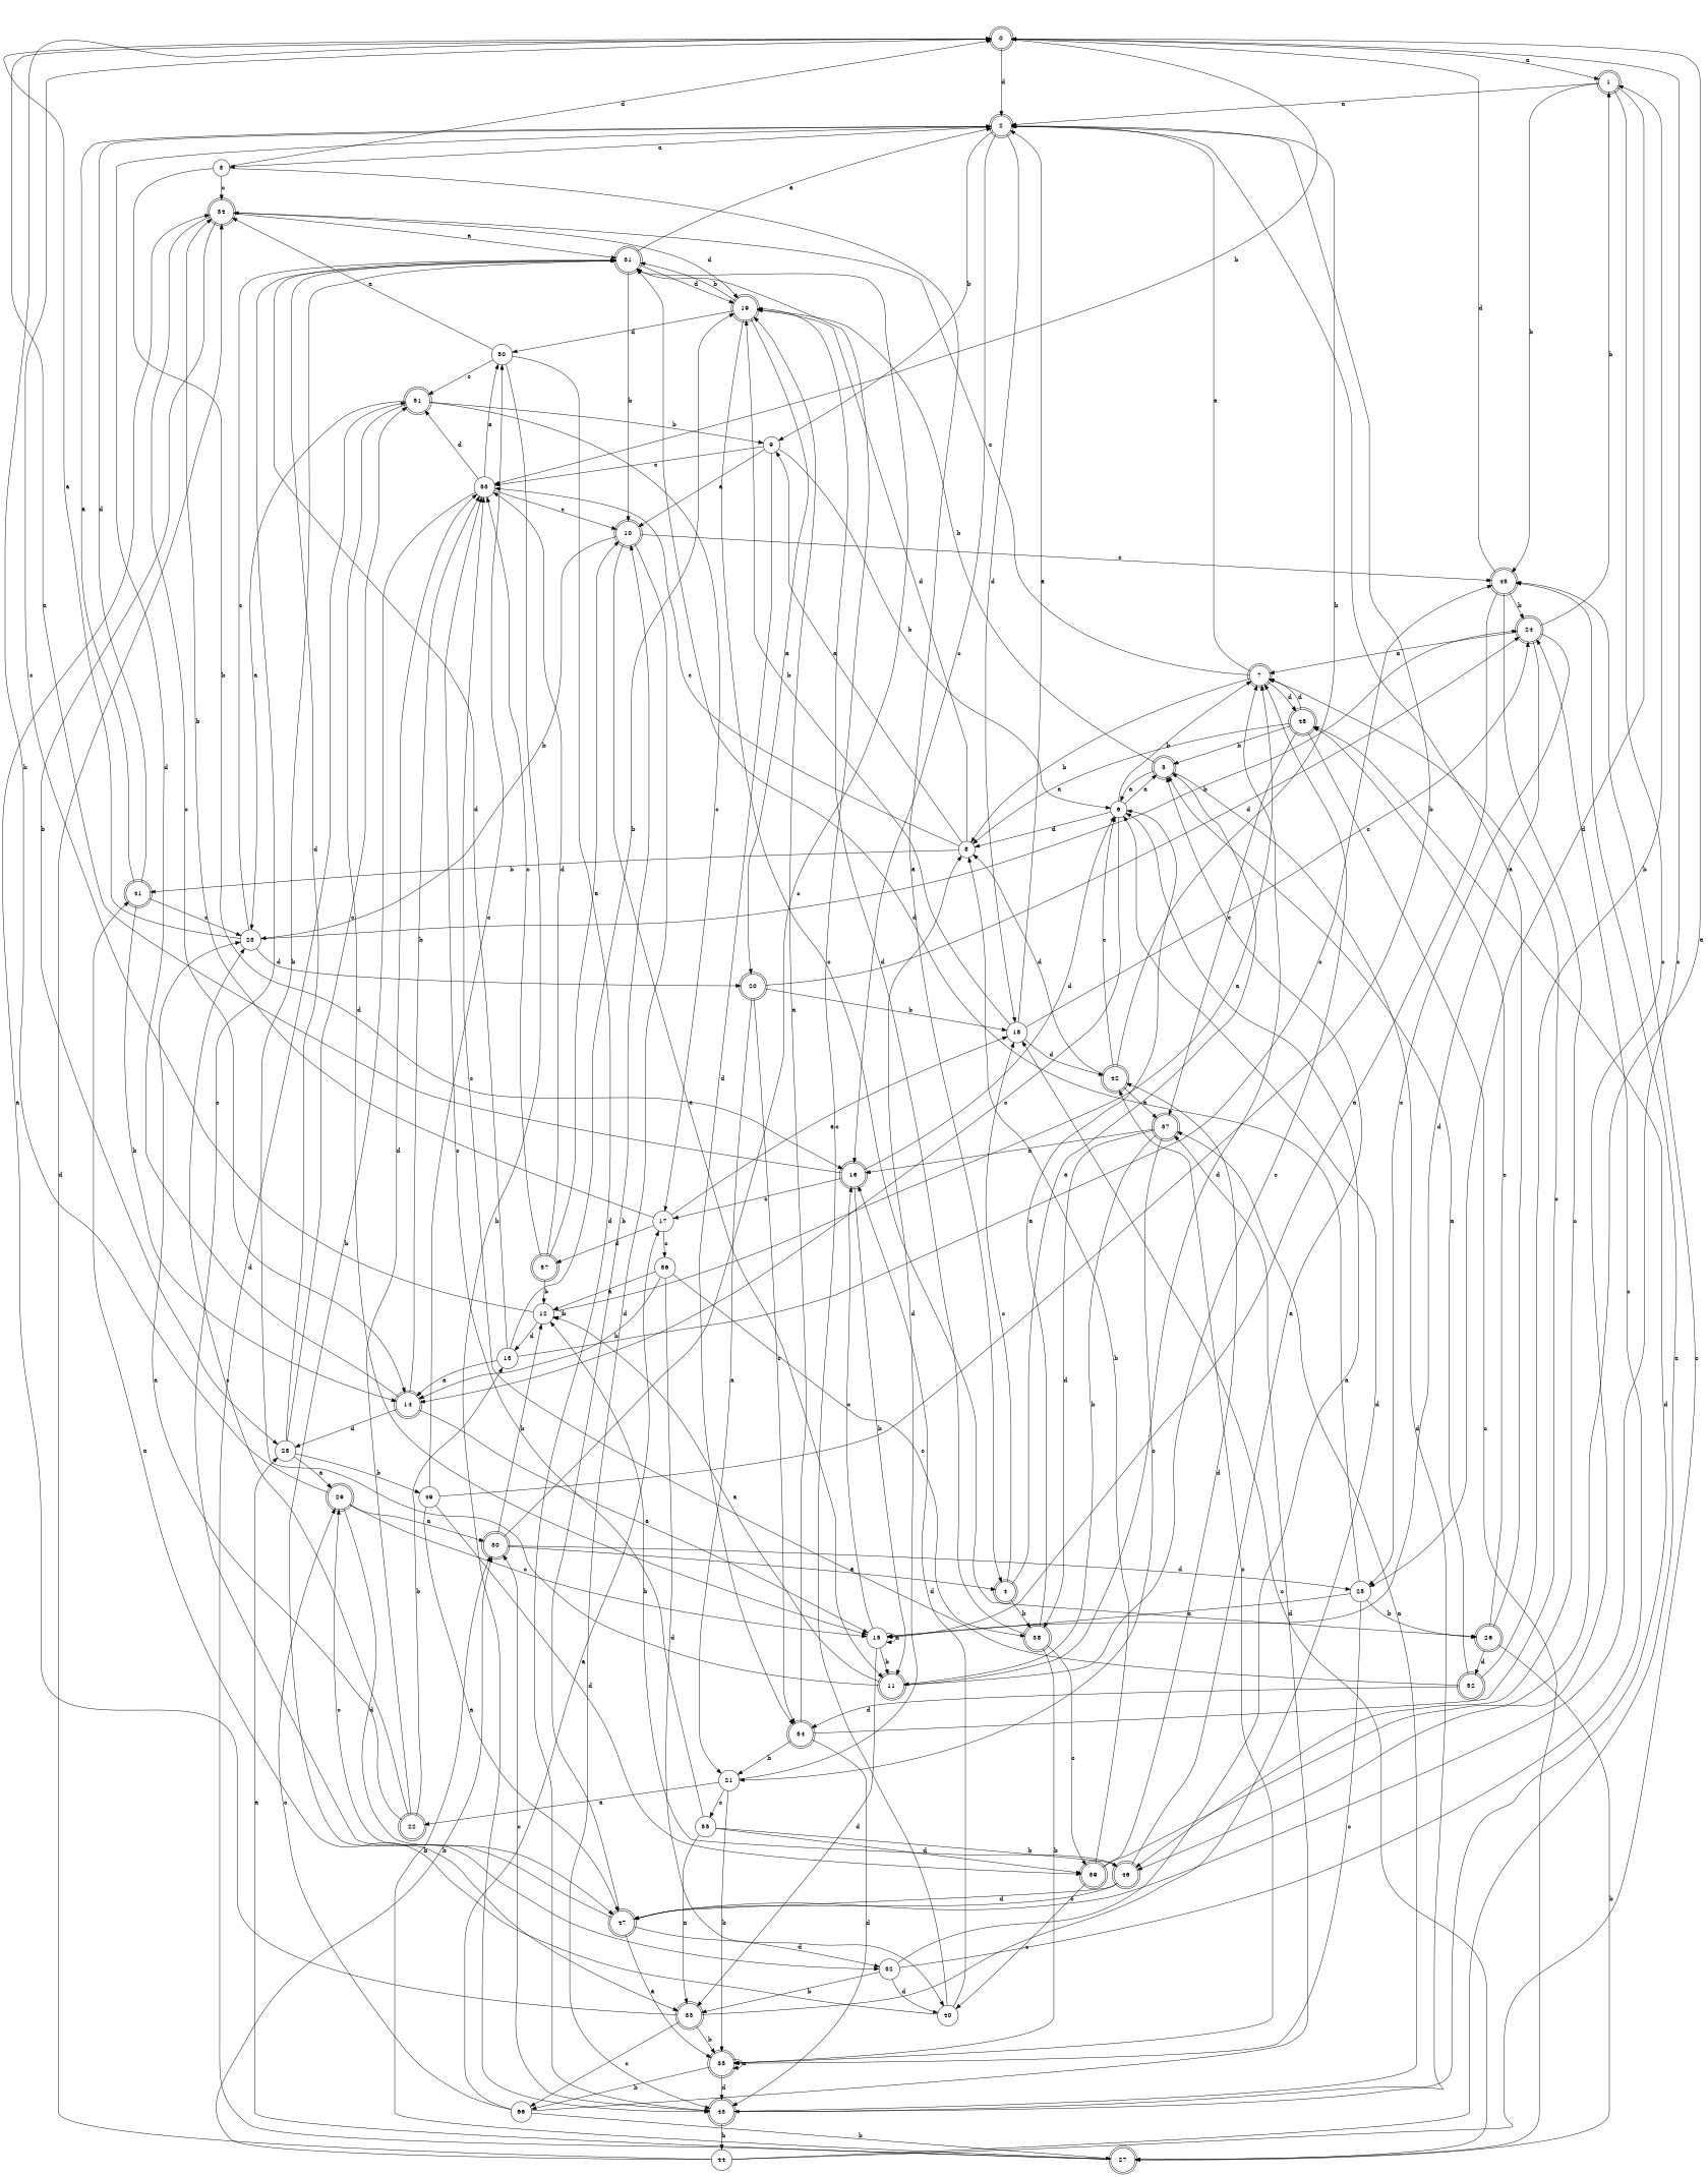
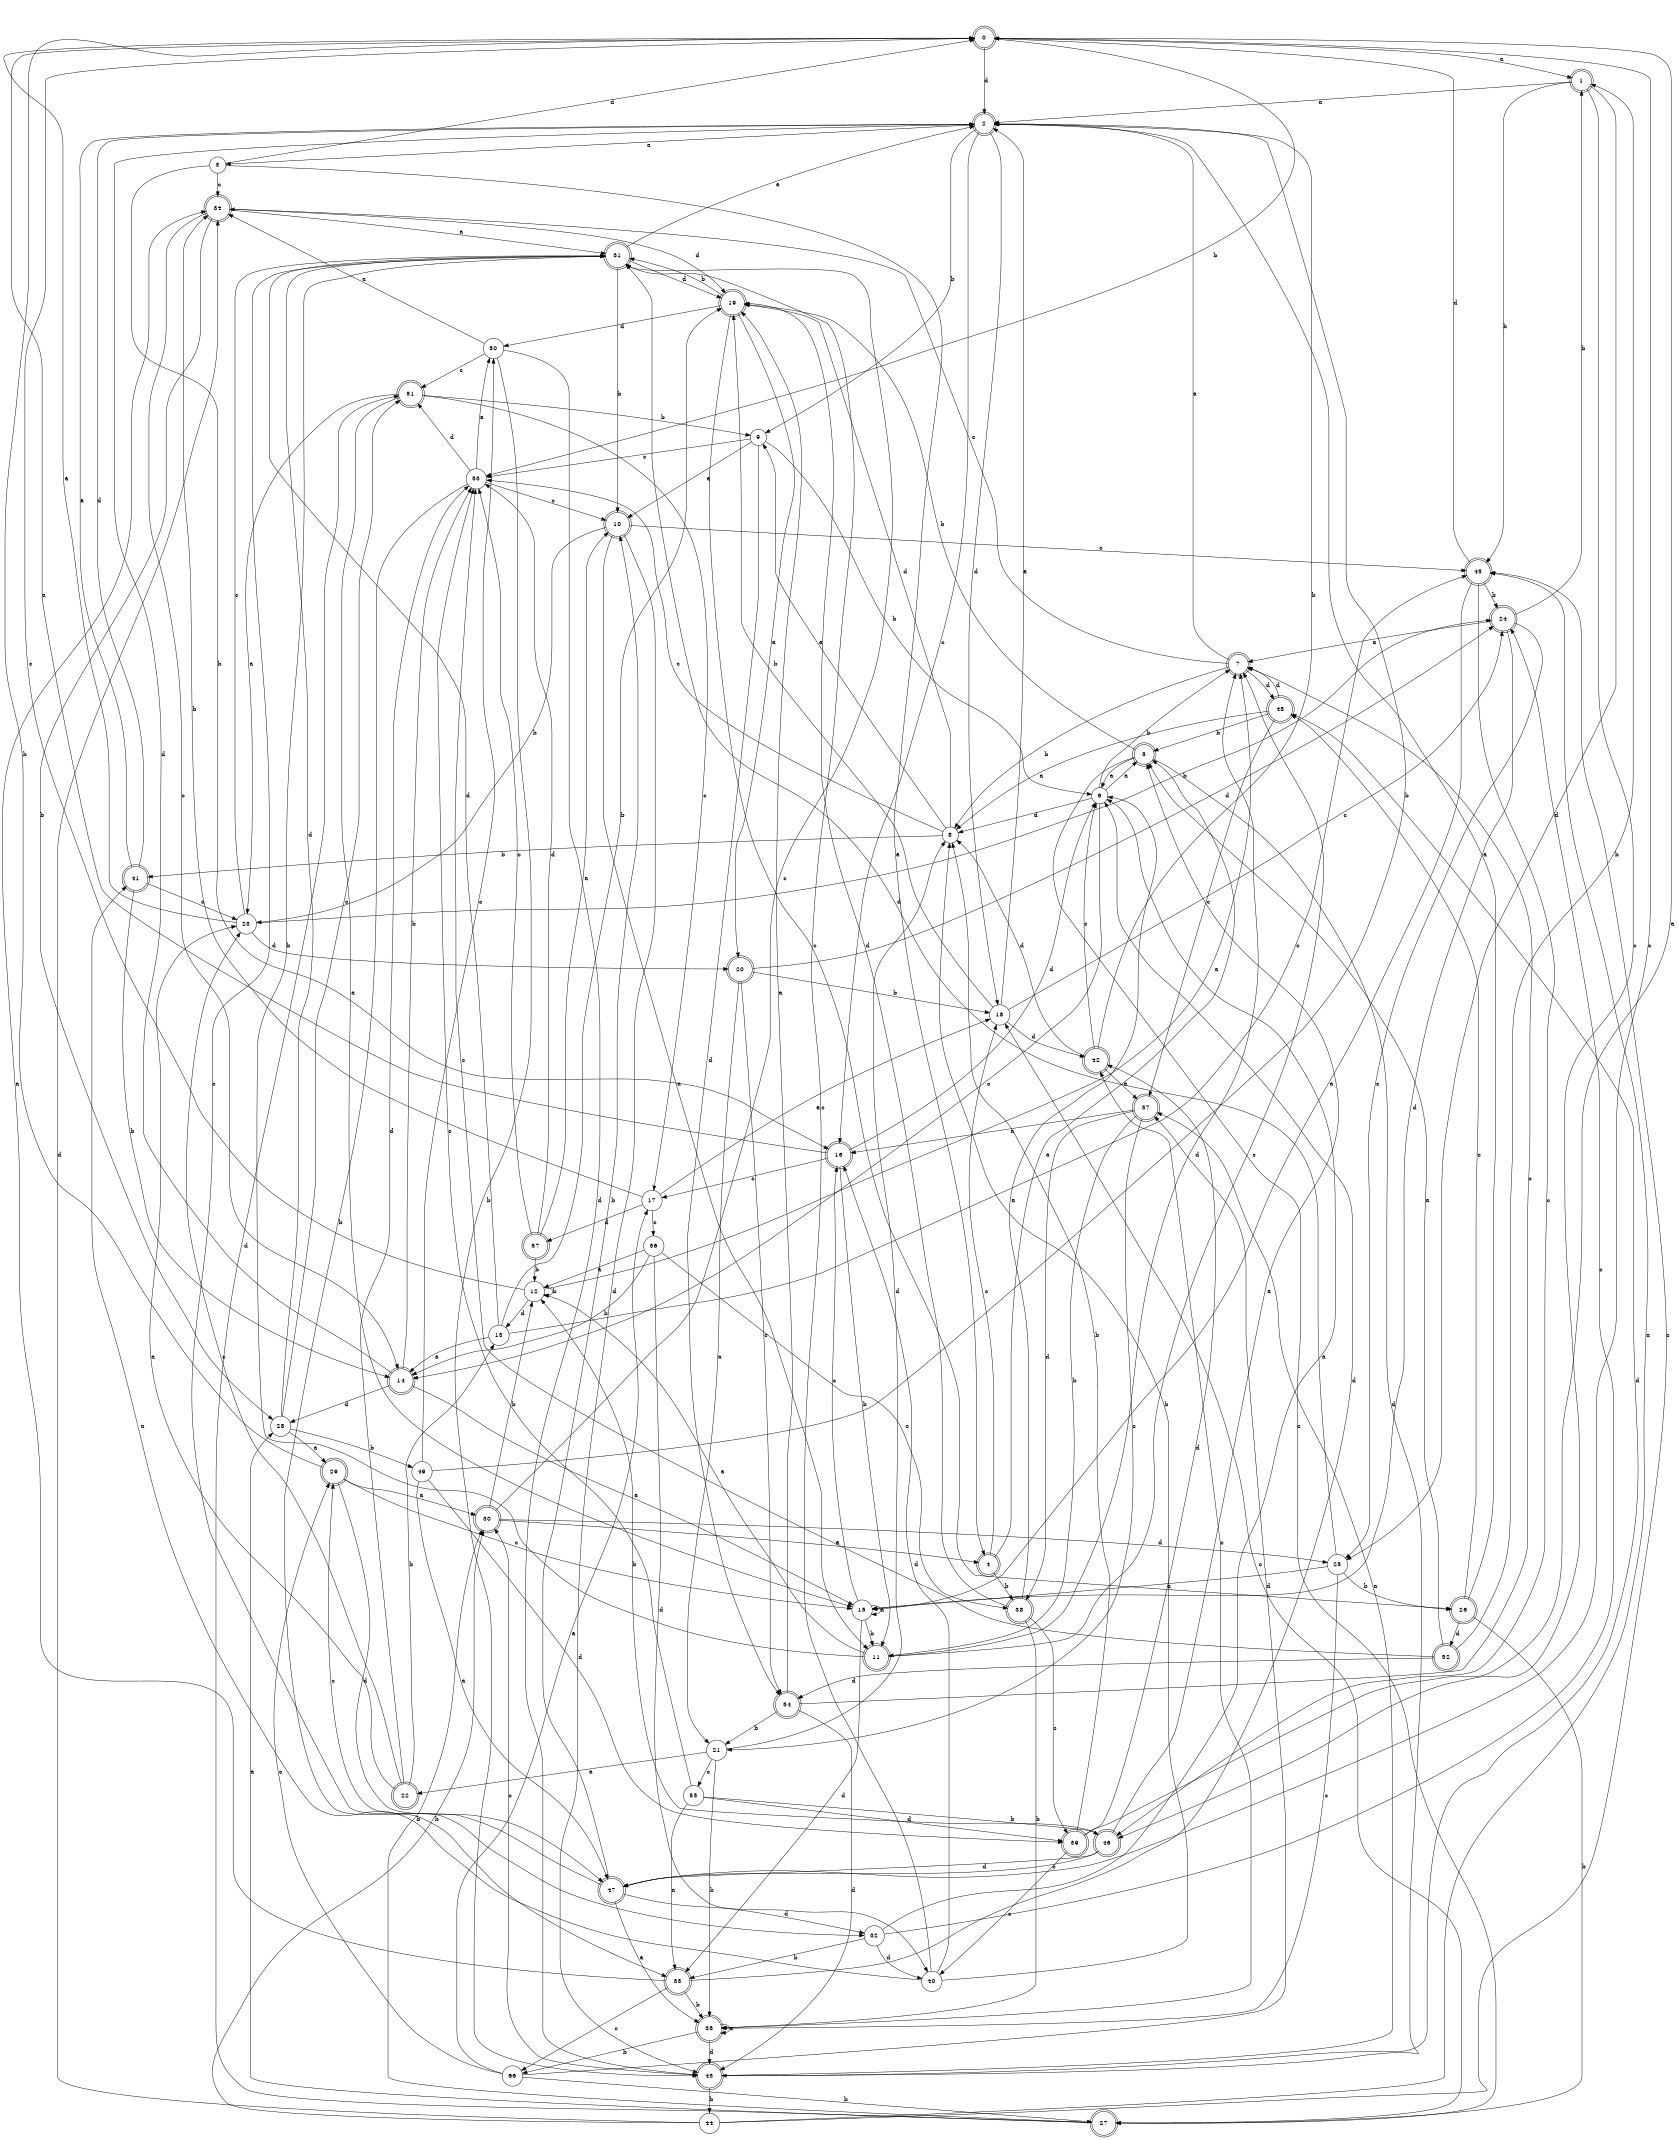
  digraph {
    rankdir=TB
    node [color=black fillcolor=white shape=doublecircle style="rounded,filled"]
    n1 [label=0]
    n2 [label=1]
    n3 [label=2]
    n4 [label=47]
    n5 [label=53 shape=circle style=filled]
    n6 [label=25 shape=circle style=filled]
    n7 [label=45]
    n8 [label=46]
    n9 [label=3 shape=circle style=filled]
    n10 [label=9 shape=circle style=filled]
    n11 [label=16]
    n12 [label=18 shape=circle style=filled]
    n13 [label=10]
    n14 [label=35]
    n15 [label=29]
    n16 [label=32 shape=circle style=filled]
    n17 [label=33]
    n18 [label=50 shape=circle style=filled]
    n19 [label=51]
    n20 [label=31]
    n21 [label=15 shape=circle style=filled]
    n22 [label=26]
    n23 [label=24]
    n24 [label=5]
    n25 [label=12 shape=circle style=filled]
    n26 [label=4]
    n27 [label=34]
    n28 [label=6 shape=circle style=filled]
    n29 [label=54]
    n30 [label=11]
    n31 [label=17 shape=circle style=filled]
    n32 [label=19]
    n33 [label=42]
    n34 [label=38]
    n35 [label=14]
    n36 [label=28 shape=circle style=filled]
    n37 [label=27]
    n38 [label=43]
    n39 [label=39]
    n40 [label=49 shape=circle style=filled]
    n41 [label=7]
    n42 [label=8 shape=circle style=filled]
    n43 [label=20]
    n44 [label=30]
    n45 [label=48]
    n46 [label=37]
    n47 [label=44 shape=circle style=filled]
    n48 [label=41]
    n49 [label=23 shape=circle style=filled]
    n50 [label=21 shape=circle style=filled]
    n51 [label=13 shape=circle style=filled]
    n52 [label=66 shape=circle style=filled]
    n53 [label=56 shape=circle style=filled]
    n54 [label=57]
    n55 [label=40 shape=circle style=filled]
    n56 [label=52]
    n57 [label=22]
    n58 [label=55 shape=circle style=filled]
    n1 -> n2 [label=a]
    n1 -> n3 [label=d]
    n1 -> n4 [label=c]
    n1 -> n5 [label=b]
    n2 -> n3 [label=a]
    n2 -> n6 [label=d]
    n2 -> n7 [label=b]
    n2 -> n8 [label=c]
    n3 -> n9 [label=a]
    n3 -> n10 [label=b]
    n3 -> n11 [label=c]
    n3 -> n12 [label=d]
    n4 -> n13 [label=b]
    n4 -> n14 [label=a]
    n4 -> n15 [label=c]
    n4 -> n16 [label=d]
    n5 -> n13 [label=c]
    n5 -> n17 [label=b]
    n5 -> n18 [label=a]
    n5 -> n19 [label=d]
    n6 -> n14 [label=c]
    n6 -> n20 [label=d]
    n6 -> n21 [label=a]
    n6 -> n22 [label=b]
    n7 -> n1 [label=d]
    n7 -> n8 [label=c]
    n7 -> n21 [label=a]
    n7 -> n23 [label=b]
    n8 -> n4 [label=c]
    n8 -> n4 [label=d]
    n8 -> n24 [label=a]
    n8 -> n25 [label=b]
    n9 -> n1 [label=d]
    n9 -> n11 [label=b]
    n9 -> n26 [label=a]
    n9 -> n27 [label=c]
    n10 -> n5 [label=c]
    n10 -> n13 [label=a]
    n10 -> n28 [label=b]
    n10 -> n29 [label=d]
    n11 -> n1 [label=a]
    n11 -> n28 [label=d]
    n11 -> n30 [label=b]
    n11 -> n31 [label=c]
    n12 -> n3 [label=a]
    n12 -> n23 [label=c]
    n12 -> n32 [label=b]
    n12 -> n33 [label=d]
    n13 -> n7 [label=c]
    n13 -> n30 [label=a]
    n13 -> n38 [label=d]
    n13 -> n49 [label=b]
    n14 -> n14 [label=a]
    n14 -> n33 [label=c]
    n14 -> n38 [label=d]
    n14 -> n52 [label=b]
    n15 -> n1 [label=b]
    n15 -> n4 [label=d]
    n15 -> n21 [label=c]
    n15 -> n44 [label=a]
    n16 -> n17 [label=b]
    n16 -> n23 [label=c]
    n16 -> n28 [label=a]
    n16 -> n55 [label=d]
    n17 -> n14 [label=b]
    n17 -> n27 [label=a]
    n17 -> n28 [label=d]
    n17 -> n52 [label=c]
    n18 -> n19 [label=c]
    n18 -> n27 [label=a]
    n18 -> n38 [label=b]
    n18 -> n38 [label=d]
    n19 -> n10 [label=b]
-   n19 -> n21 [label=d]
+   n19 -> n21 [label=a]
    n19 -> n31 [label=c]
    n19 -> n49 [label=a]
    n20 -> n3 [label=a]
    n20 -> n13 [label=b]
    n20 -> n16 [label=c]
    n20 -> n32 [label=d]
    n21 -> n11 [label=c]
    n21 -> n17 [label=d]
    n21 -> n21 [label=a]
    n21 -> n30 [label=b]
    n22 -> n3 [label=a]
    n22 -> n37 [label=b]
    n22 -> n45 [label=c]
    n22 -> n56 [label=d]
    n23 -> n2 [label=b]
    n23 -> n6 [label=c]
    n23 -> n21 [label=d]
    n23 -> n41 [label=a]
    n24 -> n28 [label=a]
    n24 -> n32 [label=b]
-   n45 -> n37 [label=c]
+   n24 -> n37 [label=c]
    n24 -> n38 [label=d]
    n25 -> n1 [label=c]
    n25 -> n25 [label=b]
    n25 -> n41 [label=a]
    n25 -> n51 [label=d]
    n26 -> n12 [label=c]
    n26 -> n24 [label=a]
    n26 -> n34 [label=b]
    n27 -> n20 [label=a]
    n27 -> n32 [label=d]
    n27 -> n35 [label=c]
    n27 -> n36 [label=b]
    n28 -> n24 [label=a]
    n28 -> n35 [label=c]
    n28 -> n41 [label=b]
    n28 -> n42 [label=d]
    n29 -> n32 [label=a]
    n29 -> n38 [label=d]
    n29 -> n41 [label=c]
    n29 -> n50 [label=b]
    n30 -> n20 [label=b]
    n30 -> n25 [label=a]
    n30 -> n41 [label=c]
    n30 -> n41 [label=d]
    n31 -> n12 [label=a]
    n31 -> n27 [label=b]
    n31 -> n53 [label=c]
    n31 -> n54 [label=d]
    n32 -> n18 [label=d]
    n32 -> n20 [label=b]
    n32 -> n22 [label=c]
    n32 -> n43 [label=a]
    n33 -> n3 [label=b]
    n33 -> n28 [label=c]
    n33 -> n42 [label=d]
    n33 -> n46 [label=a]
    n34 -> n14 [label=b]
    n34 -> n28 [label=a]
    n34 -> n32 [label=d]
    n34 -> n39 [label=c]
    n35 -> n3 [label=d]
    n35 -> n5 [label=b]
    n35 -> n21 [label=a]
    n35 -> n36 [label=d]
    n36 -> n15 [label=a]
    n36 -> n19 [label=c]
    n36 -> n20 [label=d]
    n36 -> n40 [label=b]
    n37 -> n12 [label=c]
    n37 -> n19 [label=d]
    n37 -> n36 [label=a]
    n37 -> n44 [label=b]
    n38 -> n44 [label=c]
    n38 -> n45 [label=d]
    n38 -> n46 [label=a]
    n38 -> n47 [label=b]
    n39 -> n1 [label=a]
    n39 -> n33 [label=d]
    n39 -> n42 [label=b]
    n39 -> n55 [label=c]
    n40 -> n3 [label=b]
    n40 -> n4 [label=a]
    n40 -> n18 [label=c]
    n40 -> n39 [label=d]
    n41 -> n3 [label=a]
    n41 -> n27 [label=c]
    n41 -> n42 [label=b]
    n41 -> n45 [label=d]
    n42 -> n5 [label=c]
    n42 -> n10 [label=a]
    n42 -> n32 [label=d]
    n42 -> n48 [label=b]
    n43 -> n12 [label=b]
    n43 -> n23 [label=d]
    n43 -> n29 [label=c]
    n43 -> n50 [label=a]
    n44 -> n6 [label=d]
    n44 -> n20 [label=c]
    n44 -> n25 [label=b]
    n44 -> n26 [label=a]
    n45 -> n24 [label=b]
    n45 -> n41 [label=d]
    n45 -> n42 [label=a]
    n45 -> n46 [label=c]
    n46 -> n11 [label=a]
    n46 -> n30 [label=b]
    n46 -> n34 [label=d]
    n46 -> n50 [label=c]
    n47 -> n7 [label=a]
    n47 -> n7 [label=c]
    n47 -> n27 [label=d]
    n47 -> n44 [label=b]
    n48 -> n3 [label=a]
    n48 -> n3 [label=d]
    n48 -> n35 [label=b]
    n48 -> n49 [label=c]
    n49 -> n1 [label=a]
    n49 -> n20 [label=c]
    n49 -> n23 [label=b]
    n49 -> n43 [label=d]
    n50 -> n14 [label=b]
    n50 -> n42 [label=d]
    n50 -> n57 [label=a]
    n50 -> n58 [label=c]
    n51 -> n7 [label=c]
    n51 -> n20 [label=d]
    n51 -> n32 [label=b]
    n51 -> n35 [label=a]
    n52 -> n15 [label=c]
    n52 -> n31 [label=a]
    n52 -> n37 [label=b]
    n52 -> n46 [label=d]
    n53 -> n25 [label=a]
    n53 -> n34 [label=c]
    n53 -> n35 [label=b]
    n53 -> n55 [label=d]
    n54 -> n5 [label=c]
    n54 -> n5 [label=d]
    n54 -> n13 [label=a]
    n54 -> n25 [label=b]
    n55 -> n11 [label=d]
    n55 -> n20 [label=c]
+   n55 -> n42 [label=b]
    n55 -> n48 [label=a]
    n56 -> n2 [label=b]
    n56 -> n5 [label=c]
    n56 -> n24 [label=a]
    n56 -> n29 [label=d]
    n57 -> n5 [label=d]
    n57 -> n49 [label=a]
    n57 -> n49 [label=c]
    n57 -> n51 [label=b]
    n58 -> n5 [label=c]
    n58 -> n8 [label=b]
    n58 -> n17 [label=a]
    n58 -> n39 [label=d]
  }
